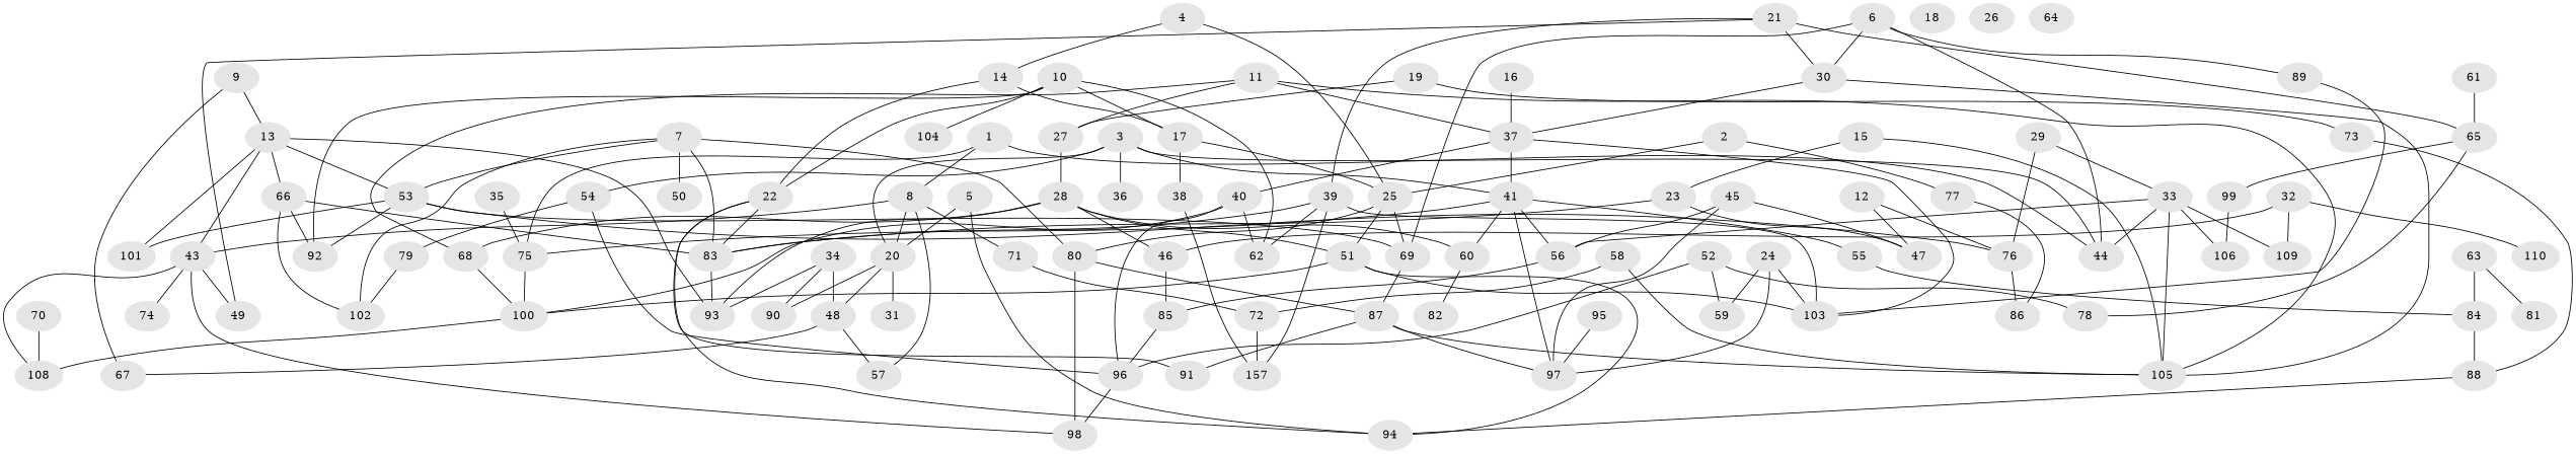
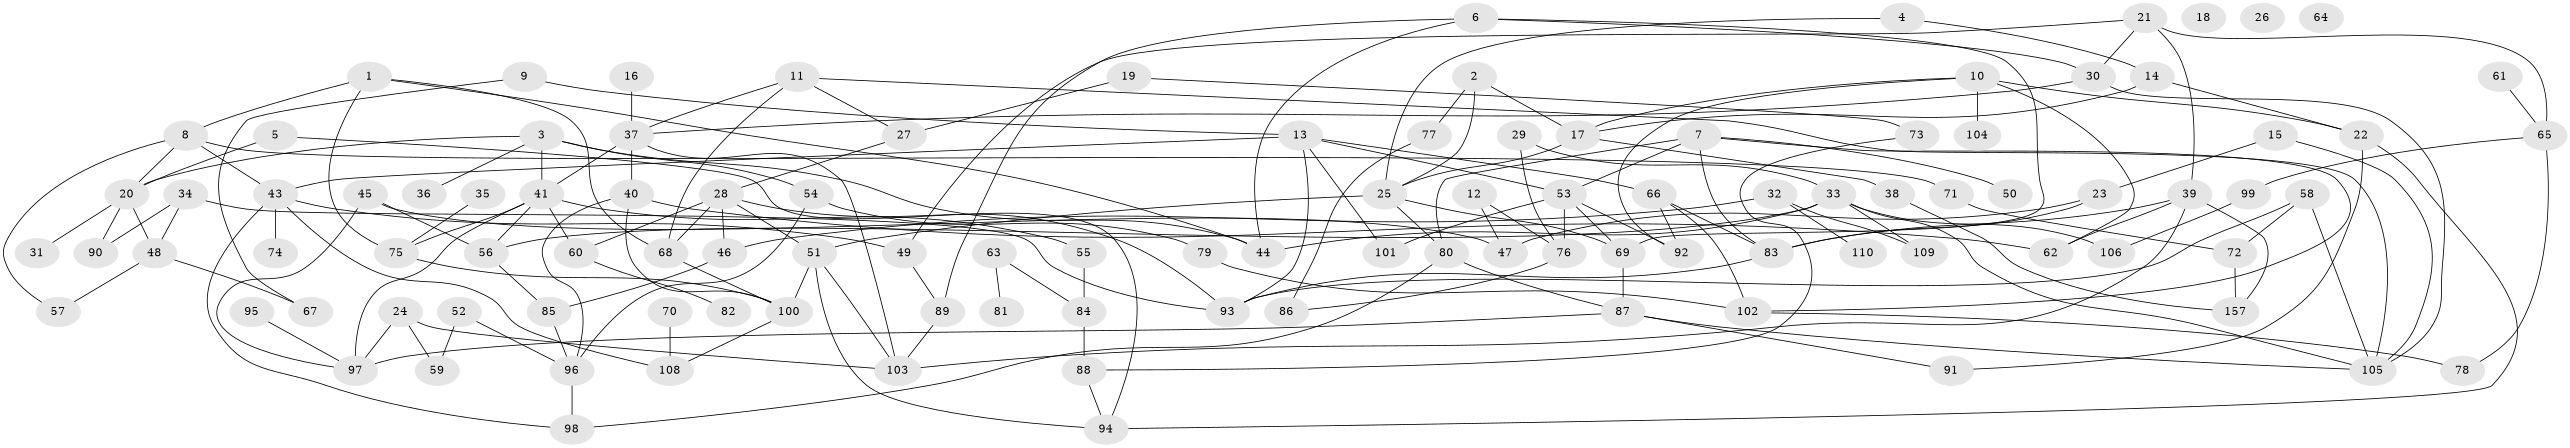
  graph {
    fontname="DejaVu Serif"
    node [color=gray90 fontname="DejaVu Serif" style=filled]
    edge [fontname="DejaVu Serif"]
    1
    8
    44
    68
    75
    20
    43
    57
    71
    100
    2
    17
    25
    77
    38
    69
    80
    51
    86
    3
    36
    41
    54
    31
    48
    90
    97
    60
    56
    55
    96
    79
    4
    14
    22
    5
    94
    6
    30
    89
    37
    105
    87
    103
    7
    50
    53
    83
    102
    92
    76
    101
    98
    93
    49
    74
    108
    72
    9
    13
    67
    66
    10
    62
    104
    91
    11
    27
    28
    40
    12
    47
    15
    23
    16
    34
    n77 [label=157]
    18
    19
    73
    88
    21
    39
    65
    78
    99
    24
    59
    26
    46
    85
    82
    29
    33
    109
    106
    32
    110
    35
    84
    45
    52
    58
    61
    63
    81
    64
    70
    95
    1 -- 8
    1 -- 44
+   1 -- 68
    1 -- 75
    8 -- 20
    8 -- 43
    8 -- 57
    8 -- 71
    68 -- 100
    75 -- 100
    20 -- 31
    20 -- 48
    20 -- 90
    43 -- 98
    43 -- 49
    43 -- 74
    43 -- 108
    71 -- 72
    100 -- 108
+   2 -- 17
    2 -- 25
    2 -- 77
    17 -- 25
    17 -- 38
    25 -- 69
    25 -- 80
    25 -- 51
    77 -- 86
    38 -- n77
    69 -- 87
    80 -- 87
    80 -- 98
    51 -- 100
    51 -- 94
    51 -- 103
    3 -- 44
    3 -- 20
    3 -- 36
    3 -- 41
    3 -- 54
    41 -- 75
    41 -- 97
    41 -- 60
    41 -- 56
    41 -- 55
    54 -- 96
    54 -- 79
    48 -- 57
    48 -- 67
    60 -- 82
    56 -- 85
    55 -- 84
    96 -- 98
    79 -- 102
    4 -- 25
    4 -- 14
    14 -- 17
    14 -- 22
    22 -- 94
-   22 -- 83
    22 -- 91
    5 -- 20
    5 -- 94
    6 -- 44
    6 -- 69
    6 -- 30
    6 -- 89
    30 -- 37
    30 -- 105
    89 -- 103
    37 -- 41
    37 -- 103
    37 -- 40
    87 -- 97
    87 -- 105
    87 -- 91
    7 -- 80
    7 -- 50
    7 -- 53
    7 -- 83
    7 -- 102
    53 -- 69
    53 -- 92
    53 -- 76
    53 -- 101
    83 -- 93
    76 -- 86
+   49 -- 89
    72 -- n77
    9 -- 13
    9 -- 67
    13 -- 43
    13 -- 53
    13 -- 101
    13 -- 93
    13 -- 66
    66 -- 83
    66 -- 102
    66 -- 92
    10 -- 17
    10 -- 22
    10 -- 92
    10 -- 62
    10 -- 104
    11 -- 68
    11 -- 37
    11 -- 105
    11 -- 27
    27 -- 28
    28 -- 68
    28 -- 51
    28 -- 60
    28 -- 93
    28 -- 46
    40 -- 100
    40 -- 96
    40 -- 62
    12 -- 76
    12 -- 47
    15 -- 105
    15 -- 23
    23 -- 83
    23 -- 47
    16 -- 37
    34 -- 48
    34 -- 90
    34 -- 93
    19 -- 27
    19 -- 73
    73 -- 88
    88 -- 94
    21 -- 30
    21 -- 49
    21 -- 39
    21 -- 65
    39 -- 103
    39 -- 83
    39 -- 62
    39 -- n77
    65 -- 78
    65 -- 99
    99 -- 106
    24 -- 97
    24 -- 103
    24 -- 59
    46 -- 85
    85 -- 96
    29 -- 76
    29 -- 33
    33 -- 44
    33 -- 56
    33 -- 105
    33 -- 109
    33 -- 106
    32 -- 46
    32 -- 109
    32 -- 110
    35 -- 75
    84 -- 88
    45 -- 97
    45 -- 56
    45 -- 47
    52 -- 96
-   52 -- 78
+   102 -- 78
    52 -- 59
    58 -- 105
+   58 -- 93
    58 -- 72
    61 -- 65
    63 -- 84
    63 -- 81
    70 -- 108
    95 -- 97
  }
